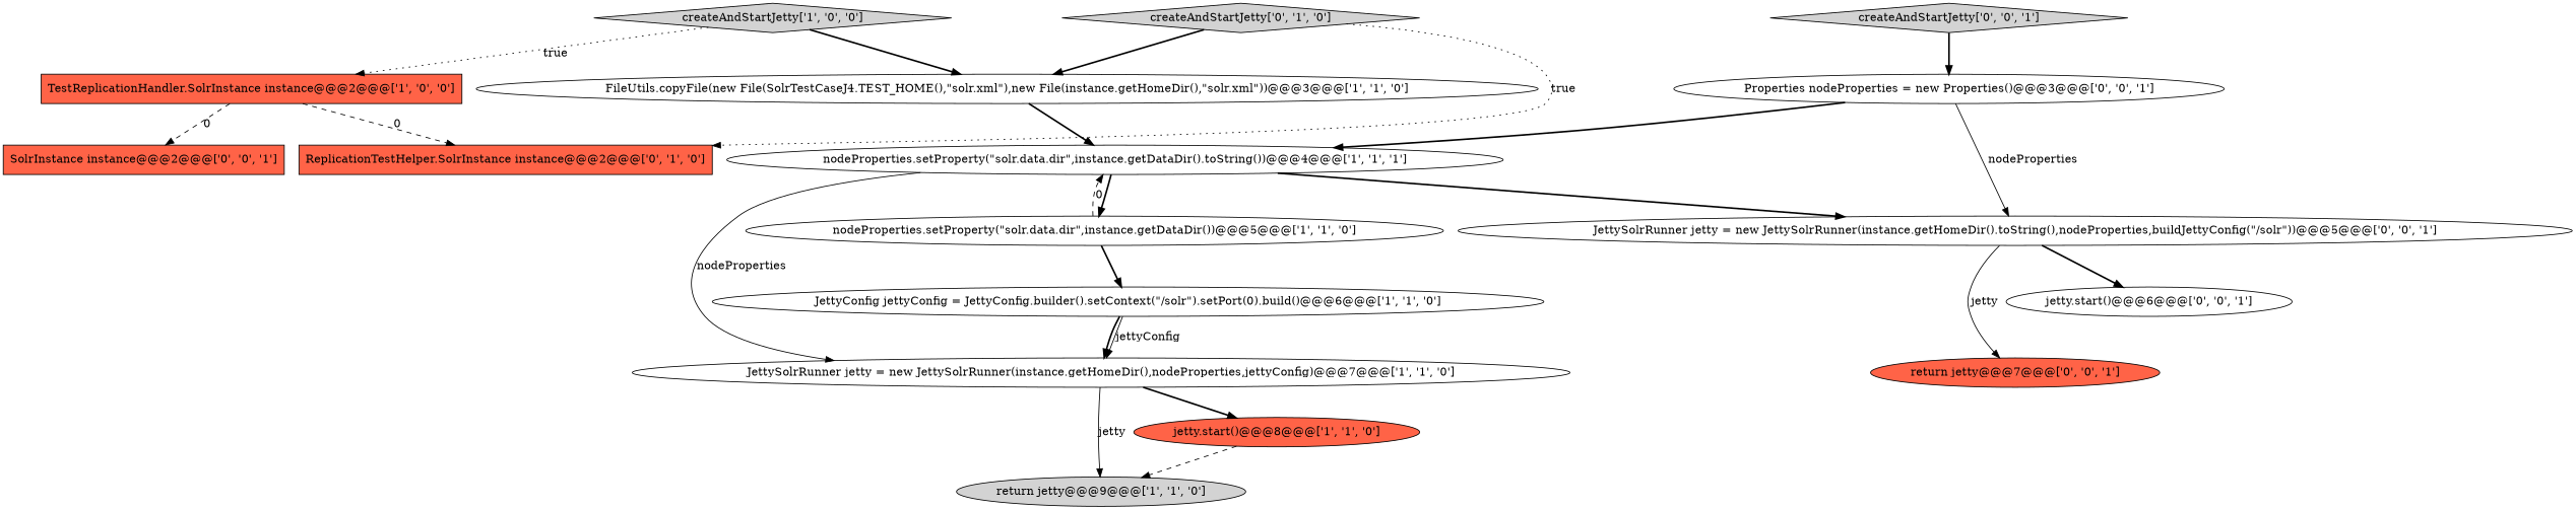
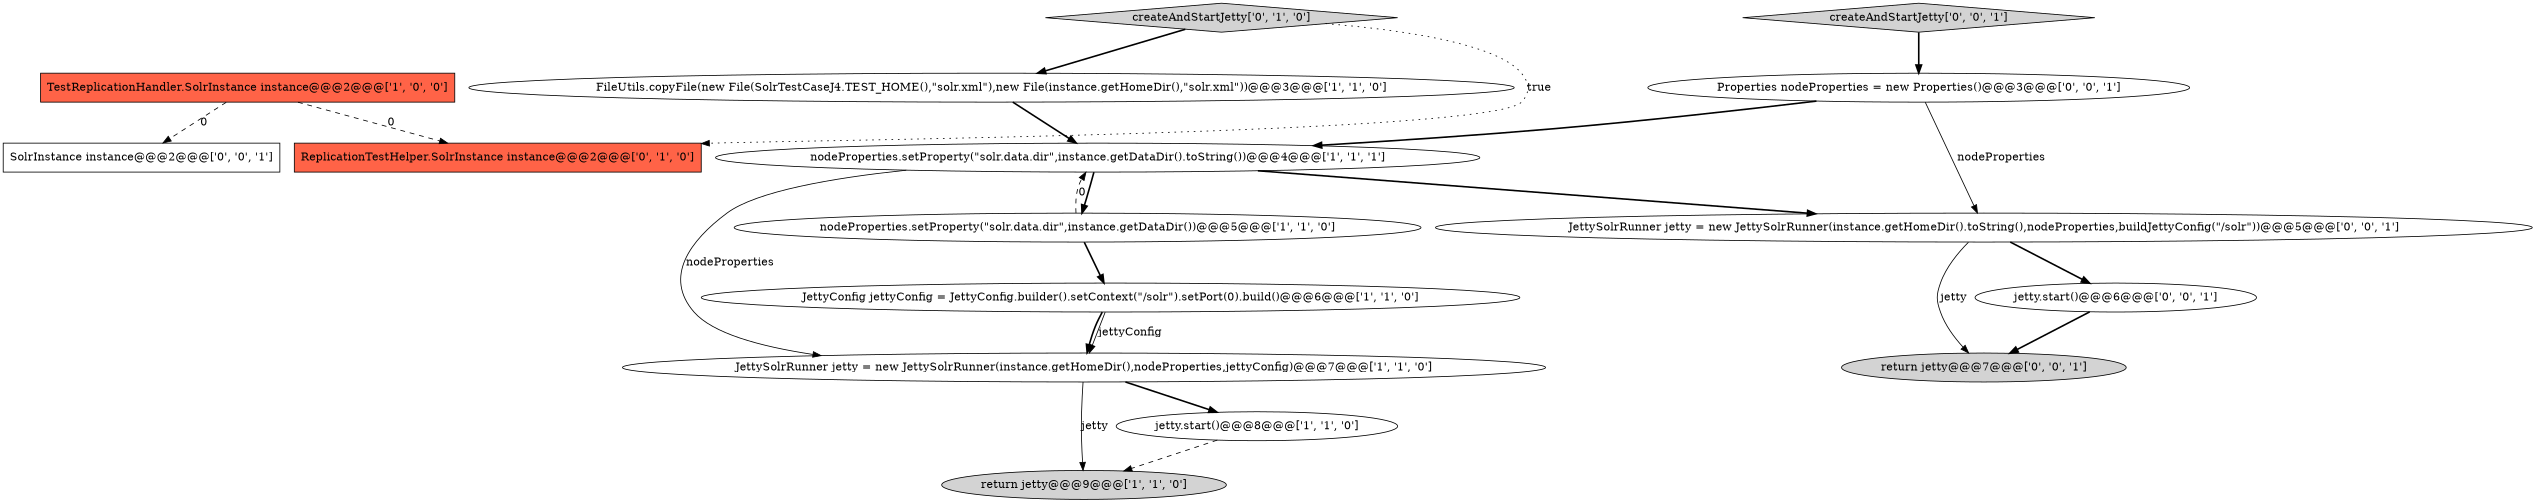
  digraph {
    node [fillcolor=white shape=ellipse style=filled]
    edge [style=bold]
    n1 [fillcolor=tomato label="TestReplicationHandler.SolrInstance instance@@@2@@@['1', '0', '0']" shape=box]
    n2 [fillcolor=tomato label="ReplicationTestHelper.SolrInstance instance@@@2@@@['0', '1', '0']" shape=box]
-   n3 [fillcolor=tomato label="SolrInstance instance@@@2@@@['0', '0', '1']" shape=box]
+   n3 [label="SolrInstance instance@@@2@@@['0', '0', '1']" shape=box]
    n4 [label="JettyConfig jettyConfig = JettyConfig.builder().setContext(\"/solr\").setPort(0).build()@@@6@@@['1', '1', '0']"]
    n5 [label="JettySolrRunner jetty = new JettySolrRunner(instance.getHomeDir(),nodeProperties,jettyConfig)@@@7@@@['1', '1', '0']"]
    n6 [fillcolor=lightgray label="return jetty@@@9@@@['1', '1', '0']"]
-   n7 [fillcolor=tomato label="jetty.start()@@@8@@@['1', '1', '0']"]
+   n7 [label="jetty.start()@@@8@@@['1', '1', '0']"]
    n8 [label="nodeProperties.setProperty(\"solr.data.dir\",instance.getDataDir())@@@5@@@['1', '1', '0']"]
    n9 [label="nodeProperties.setProperty(\"solr.data.dir\",instance.getDataDir().toString())@@@4@@@['1', '1', '1']"]
    n10 [label="JettySolrRunner jetty = new JettySolrRunner(instance.getHomeDir().toString(),nodeProperties,buildJettyConfig(\"/solr\"))@@@5@@@['0', '0', '1']"]
    n11 [label="jetty.start()@@@6@@@['0', '0', '1']"]
-   n12 [fillcolor=tomato label="return jetty@@@7@@@['0', '0', '1']"]
-   n13 [fillcolor=lightgray label="createAndStartJetty['1', '0', '0']" shape=diamond]
+   n12 [fillcolor=lightgray label="return jetty@@@7@@@['0', '0', '1']"]
    n14 [label="FileUtils.copyFile(new File(SolrTestCaseJ4.TEST_HOME(),\"solr.xml\"),new File(instance.getHomeDir(),\"solr.xml\"))@@@3@@@['1', '1', '0']"]
    n15 [fillcolor=lightgray label="createAndStartJetty['0', '1', '0']" shape=diamond]
    n16 [label="Properties nodeProperties = new Properties()@@@3@@@['0', '0', '1']"]
    n17 [fillcolor=lightgray label="createAndStartJetty['0', '0', '1']" shape=diamond]
    n1 -> n2 [label=0 style=dashed]
    n1 -> n3 [label=0 style=dashed]
    n4 -> n5 [label=jettyConfig style=solid]
    n4 -> n5
    n5 -> n6 [label=jetty style=solid]
    n5 -> n7
    n7 -> n6 [style=dashed]
    n8 -> n4
    n8 -> n9 [label=0 style=dashed]
    n9 -> n5 [label=nodeProperties style=solid]
    n9 -> n8
    n9 -> n10
    n10 -> n11
    n10 -> n12 [label=jetty style=solid]
-   n13 -> n1 [label=true style=dotted]
-   n13 -> n14
+   n11 -> n12
    n14 -> n9
    n15 -> n2 [label=true style=dotted]
    n15 -> n14
    n16 -> n9
    n16 -> n10 [label=nodeProperties style=solid]
    n17 -> n16
  }
